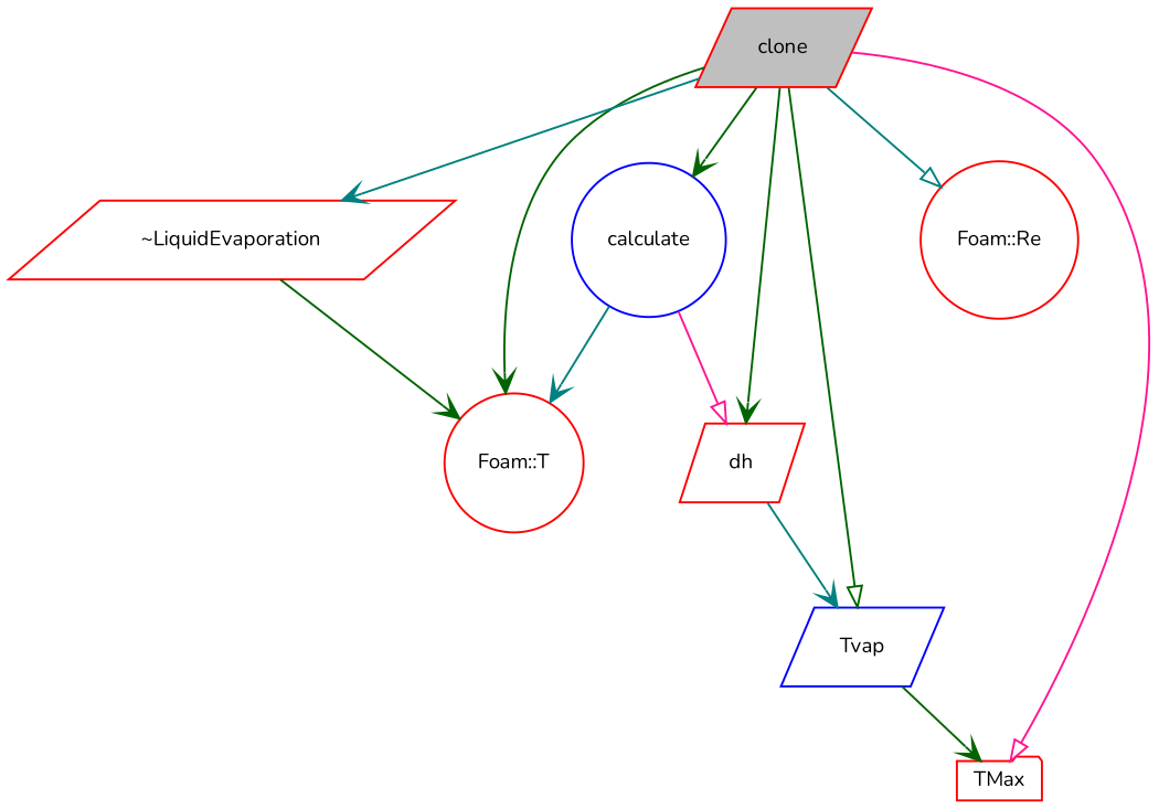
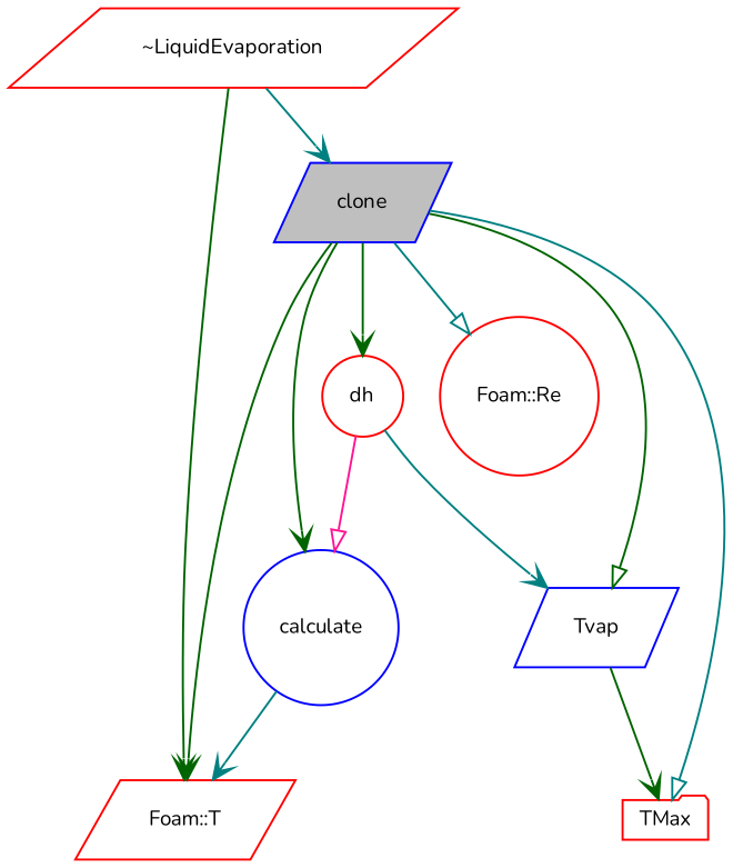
  digraph {
    fontname=Nunito
    rankdir=TB
    node [color=red fontname=Nunito fontsize=10 shape=parallelogram]
    edge [arrowhead=vee color=darkgreen fontname=Nunito fontsize=10 labelfontname=Helvetica labelfontsize=10 style=solid]
-   n1 [fillcolor=grey75 fontcolor=black height=0.2 label=clone style=filled width=0.4]
+   n1 [color=blue fillcolor=grey75 fontcolor=black height=0.2 label=clone style=filled width=0.4]
    n2 [color=blue height=0.2 label=calculate shape=circle width=0.4]
-   n3 [height=0.2 label="Foam::T" shape=circle width=0.4]
-   n4 [height=0.2 label=dh width=0.4]
+   n3 [height=0.2 label="Foam::T" width=0.4]
+   n4 [height=0.2 label=dh shape=circle width=0.4]
    n5 [color=blue height=0.2 label=Tvap width=0.4]
    n6 [height=0.2 label=TMax shape=folder width=0.4]
    n7 [height=0.2 label="Foam::Re" shape=circle width=0.4]
    n8 [height=0.2 label="~LiquidEvaporation" width=0.4]
    n1 -> n2
    n1 -> n3
    n1 -> n4
    n1 -> n5 [arrowhead=onormal]
-   n1 -> n6 [arrowhead=onormal color=deeppink]
+   n1 -> n6 [arrowhead=onormal color=teal]
    n1 -> n7 [arrowhead=onormal color=teal]
-   n1 -> n8 [color=teal]
+   n8 -> n1 [color=teal]
    n2 -> n3 [color=teal]
-   n2 -> n4 [arrowhead=onormal color=deeppink]
+   n4 -> n2 [arrowhead=onormal color=deeppink]
    n4 -> n5 [color=teal]
    n5 -> n6
    n8 -> n3
  }
